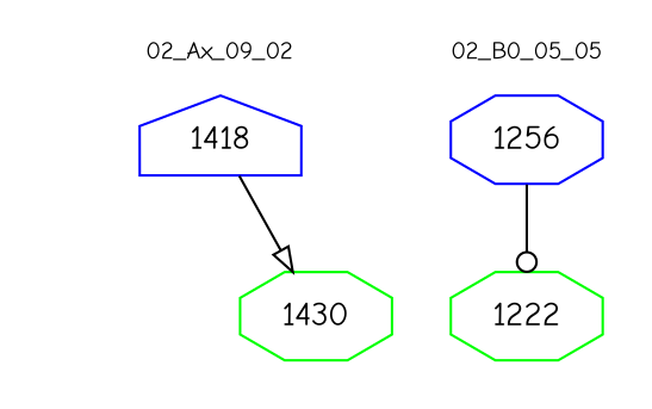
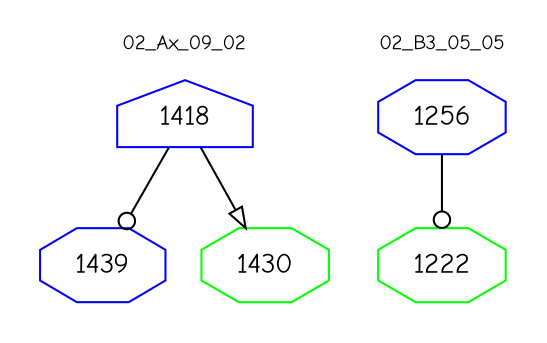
  digraph {
    fontname="Comic Neue"
    node [color=blue fontname="Comic Neue" shape=octagon]
    edge [arrowhead=odot color=black fontname="Comic Neue"]
    n1 [label=1418 shape=house]
+   n2 [label=1439]
    n3 [color=green label=1430]
    n4 [label=1256]
    n5 [color=green label=1222]
    subgraph cluster_1 {
      color=white
      fontsize=10
      label="02_Ax_09_02"
      n1
+     n2
      n3
    }
    subgraph cluster_2 {
      color=white
      fontsize=10
-     label="02_B0_05_05"
+     label="02_B3_05_05"
      n4
      n5
    }
+   n1 -> n2
    n1 -> n3 [arrowhead=onormal]
    n4 -> n5
  }
